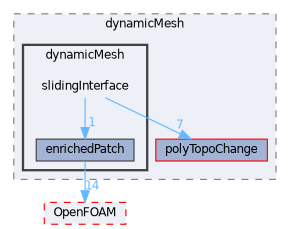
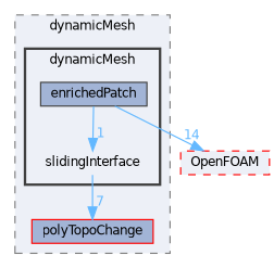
  digraph {
    compound=true
    node [fontname=Helvetica fontsize=10 shape=box color=red fillcolor="#a2b4d6" style=filled]
    edge [color=steelblue1 fontcolor=steelblue1 fontname=Helvetica fontsize=10 labeldistance=1.5 labelfontname=Helvetica labelfontsize=10]
    n1 [height=0.2 label=slidingInterface shape=plaintext width=0.4 color="" fillcolor="" style=""]
    n2 [color=grey25 height=0.2 label=enrichedPatch width=0.4]
    n3 [height=0.2 label=polyTopoChange width=0.4]
    n4 [fillcolor="#edf0f7" height=0.2 label=OpenFOAM style="filled,dashed" width=0.4]
    subgraph cluster_1 {
      bgcolor="#edf0f7"
      fontname=Helvetica
      fontsize=10
      label=dynamicMesh
      pencolor=grey50
      style="filled,dashed"
      n3
      subgraph cluster_2 {
        bgcolor="#edf0f7"
        fontname=Helvetica
        fontsize=10
        label=dynamicMesh
        pencolor=grey25
        style="filled,bold"
        n1
        n2
      }
    }
-   n1 -> n2 [headlabel=1]
+   n2 -> n1 [headlabel=1]
    n1 -> n3 [headlabel=7]
    n2 -> n4 [headlabel=14]
  }
